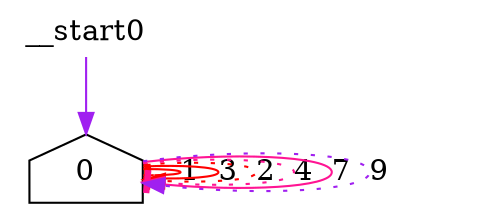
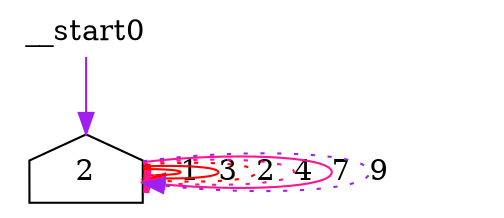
  digraph {
    edge [color=red style=solid arrowhead=normal]
-   n1 [label=0 shape=house]
+   n1 [label=2 shape=house]
    __start0 [height=0 shape=none width=0]
    n1 -> n1 [label=1 arrowhead=tee]
    n1 -> n1 [label=3 arrowhead=tee]
    n1 -> n1 [label=2 style=dotted]
    n1 -> n1 [label=4 color=deeppink style=dotted arrowhead=tee]
    n1 -> n1 [label=7 color=deeppink]
    n1 -> n1 [label=9 color=purple style=dotted]
    __start0 -> n1 [color=purple]
  }
